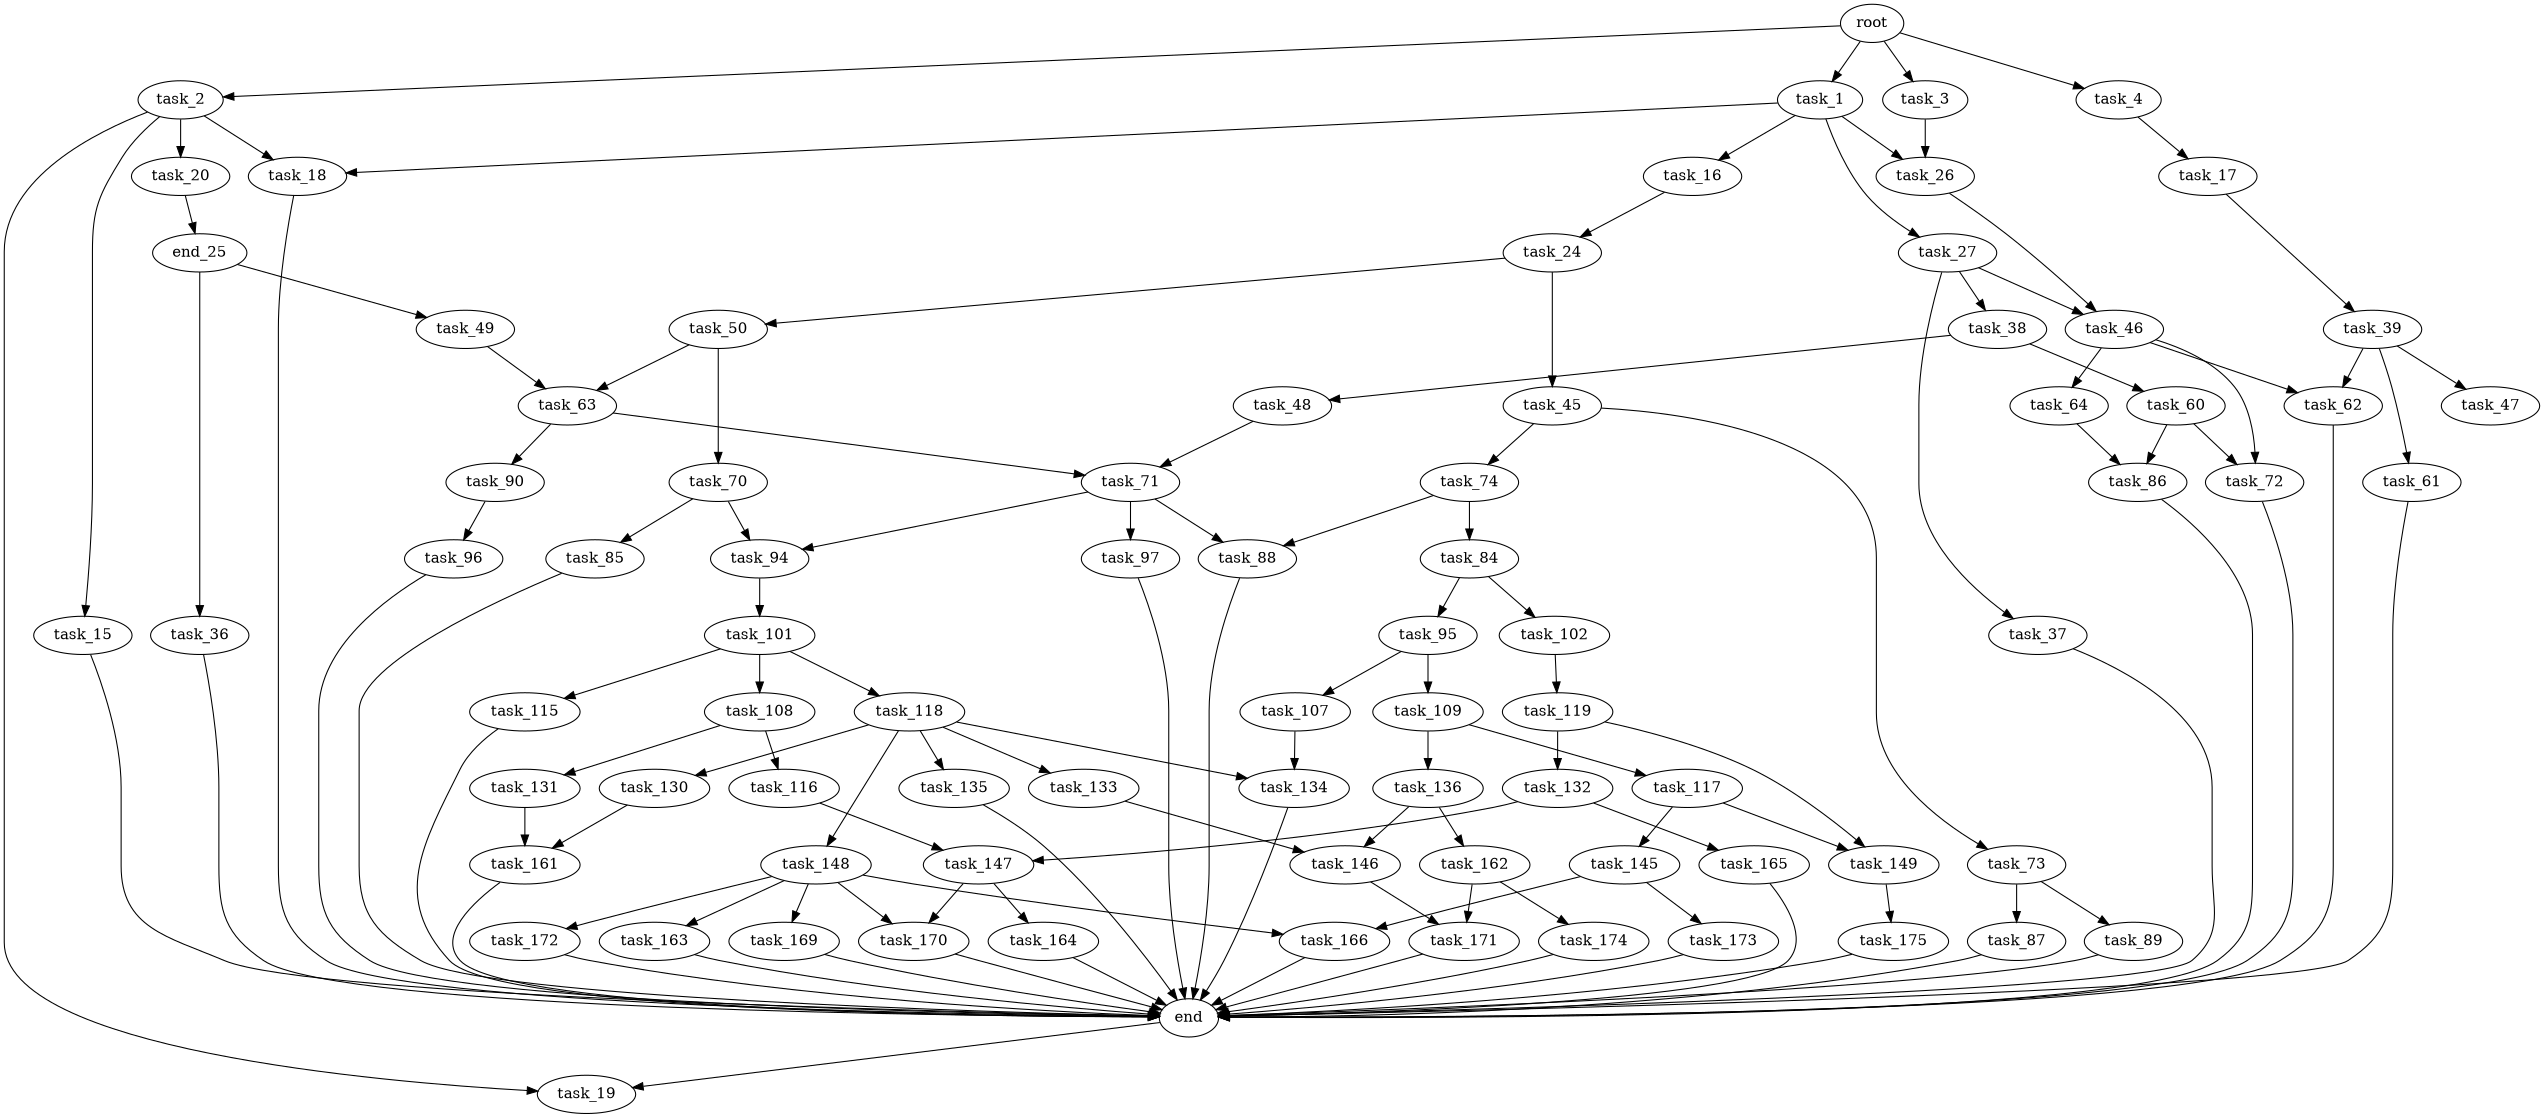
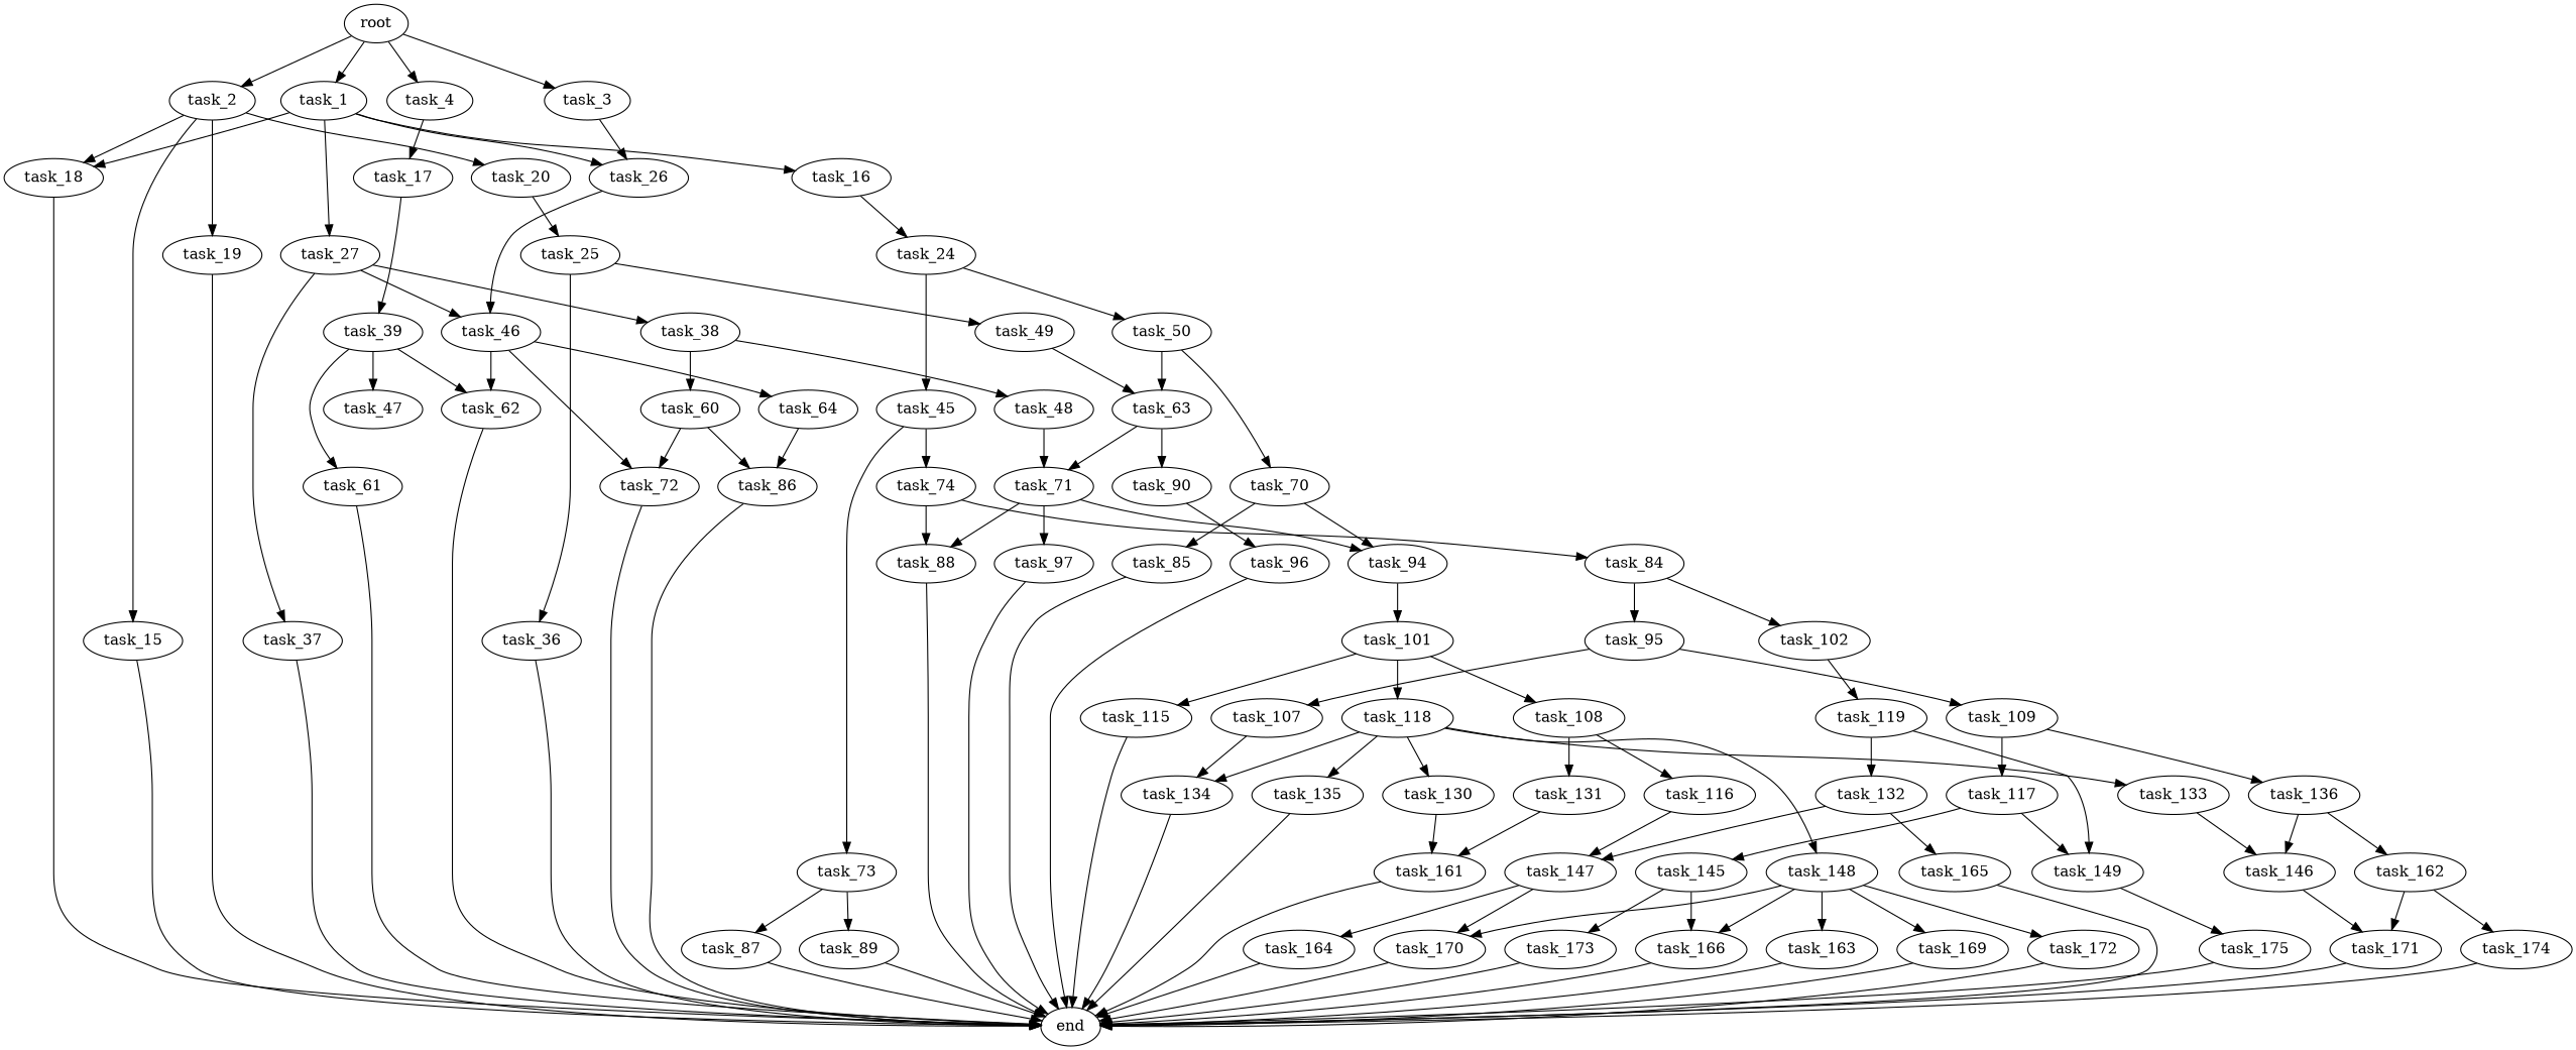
  digraph {
    root
    task_1
    task_2
    task_3
    task_4
    task_16
    task_18
    task_26
    task_27
    task_15
    task_19
    task_20
    task_17
    task_24
    end
    task_46
    task_37
    task_38
-   task_25 [label=end_25]
+   task_25
    task_39
    task_45
    task_50
    task_47
    task_61
    task_62
    task_36
    task_49
    task_73
    task_74
    task_63
    task_70
    task_64
    task_72
    task_48
    task_60
    task_71
    task_86
    task_87
    task_89
    task_88
    task_84
    task_94
    task_97
    task_90
    task_85
    task_96
    task_101
    task_95
    task_102
    task_107
    task_109
    task_119
    task_108
    task_115
    task_118
    task_134
    task_117
    task_136
    task_116
    task_131
    task_130
    task_133
    task_135
    task_148
    task_149
    task_132
    task_147
    task_161
    task_145
    task_146
    task_162
    task_164
    task_170
    task_166
    task_173
    task_175
    task_163
    task_169
    task_172
    task_165
    task_171
    task_174
    root -> task_1
    root -> task_2
    root -> task_3
    root -> task_4
    task_1 -> task_16
    task_1 -> task_18
    task_1 -> task_26
    task_1 -> task_27
    task_2 -> task_18
    task_2 -> task_15
    task_2 -> task_19
    task_2 -> task_20
    task_3 -> task_26
    task_4 -> task_17
    task_16 -> task_24
    task_18 -> end
    task_26 -> task_46
    task_27 -> task_46
    task_27 -> task_37
    task_27 -> task_38
    task_15 -> end
-   end -> task_19
+   task_19 -> end
    task_20 -> task_25
    task_17 -> task_39
    task_24 -> task_45
    task_24 -> task_50
    task_46 -> task_62
    task_46 -> task_64
    task_46 -> task_72
    task_37 -> end
    task_38 -> task_48
    task_38 -> task_60
    task_25 -> task_36
    task_25 -> task_49
    task_39 -> task_47
    task_39 -> task_61
    task_39 -> task_62
    task_45 -> task_73
    task_45 -> task_74
    task_50 -> task_63
    task_50 -> task_70
    task_61 -> end
    task_62 -> end
    task_36 -> end
    task_49 -> task_63
    task_73 -> task_87
    task_73 -> task_89
    task_74 -> task_88
    task_74 -> task_84
    task_63 -> task_71
    task_63 -> task_90
    task_70 -> task_94
    task_70 -> task_85
    task_64 -> task_86
    task_72 -> end
    task_48 -> task_71
    task_60 -> task_72
    task_60 -> task_86
    task_71 -> task_88
    task_71 -> task_94
    task_71 -> task_97
    task_86 -> end
    task_87 -> end
    task_89 -> end
    task_88 -> end
    task_84 -> task_95
    task_84 -> task_102
    task_94 -> task_101
    task_97 -> end
    task_90 -> task_96
    task_85 -> end
    task_96 -> end
    task_101 -> task_108
    task_101 -> task_115
    task_101 -> task_118
    task_95 -> task_107
    task_95 -> task_109
    task_102 -> task_119
    task_107 -> task_134
    task_109 -> task_117
    task_109 -> task_136
    task_119 -> task_149
    task_119 -> task_132
    task_108 -> task_116
    task_108 -> task_131
    task_115 -> end
    task_118 -> task_134
    task_118 -> task_130
    task_118 -> task_133
    task_118 -> task_135
    task_118 -> task_148
    task_134 -> end
    task_117 -> task_149
    task_117 -> task_145
    task_136 -> task_146
    task_136 -> task_162
    task_116 -> task_147
    task_131 -> task_161
    task_130 -> task_161
    task_133 -> task_146
    task_135 -> end
    task_148 -> task_170
    task_148 -> task_166
    task_148 -> task_163
    task_148 -> task_169
    task_148 -> task_172
    task_149 -> task_175
    task_132 -> task_147
    task_132 -> task_165
    task_147 -> task_164
    task_147 -> task_170
    task_161 -> end
    task_145 -> task_166
    task_145 -> task_173
    task_146 -> task_171
    task_162 -> task_171
    task_162 -> task_174
    task_164 -> end
    task_170 -> end
    task_166 -> end
    task_173 -> end
    task_175 -> end
    task_163 -> end
    task_169 -> end
    task_172 -> end
    task_165 -> end
    task_171 -> end
    task_174 -> end
  }
